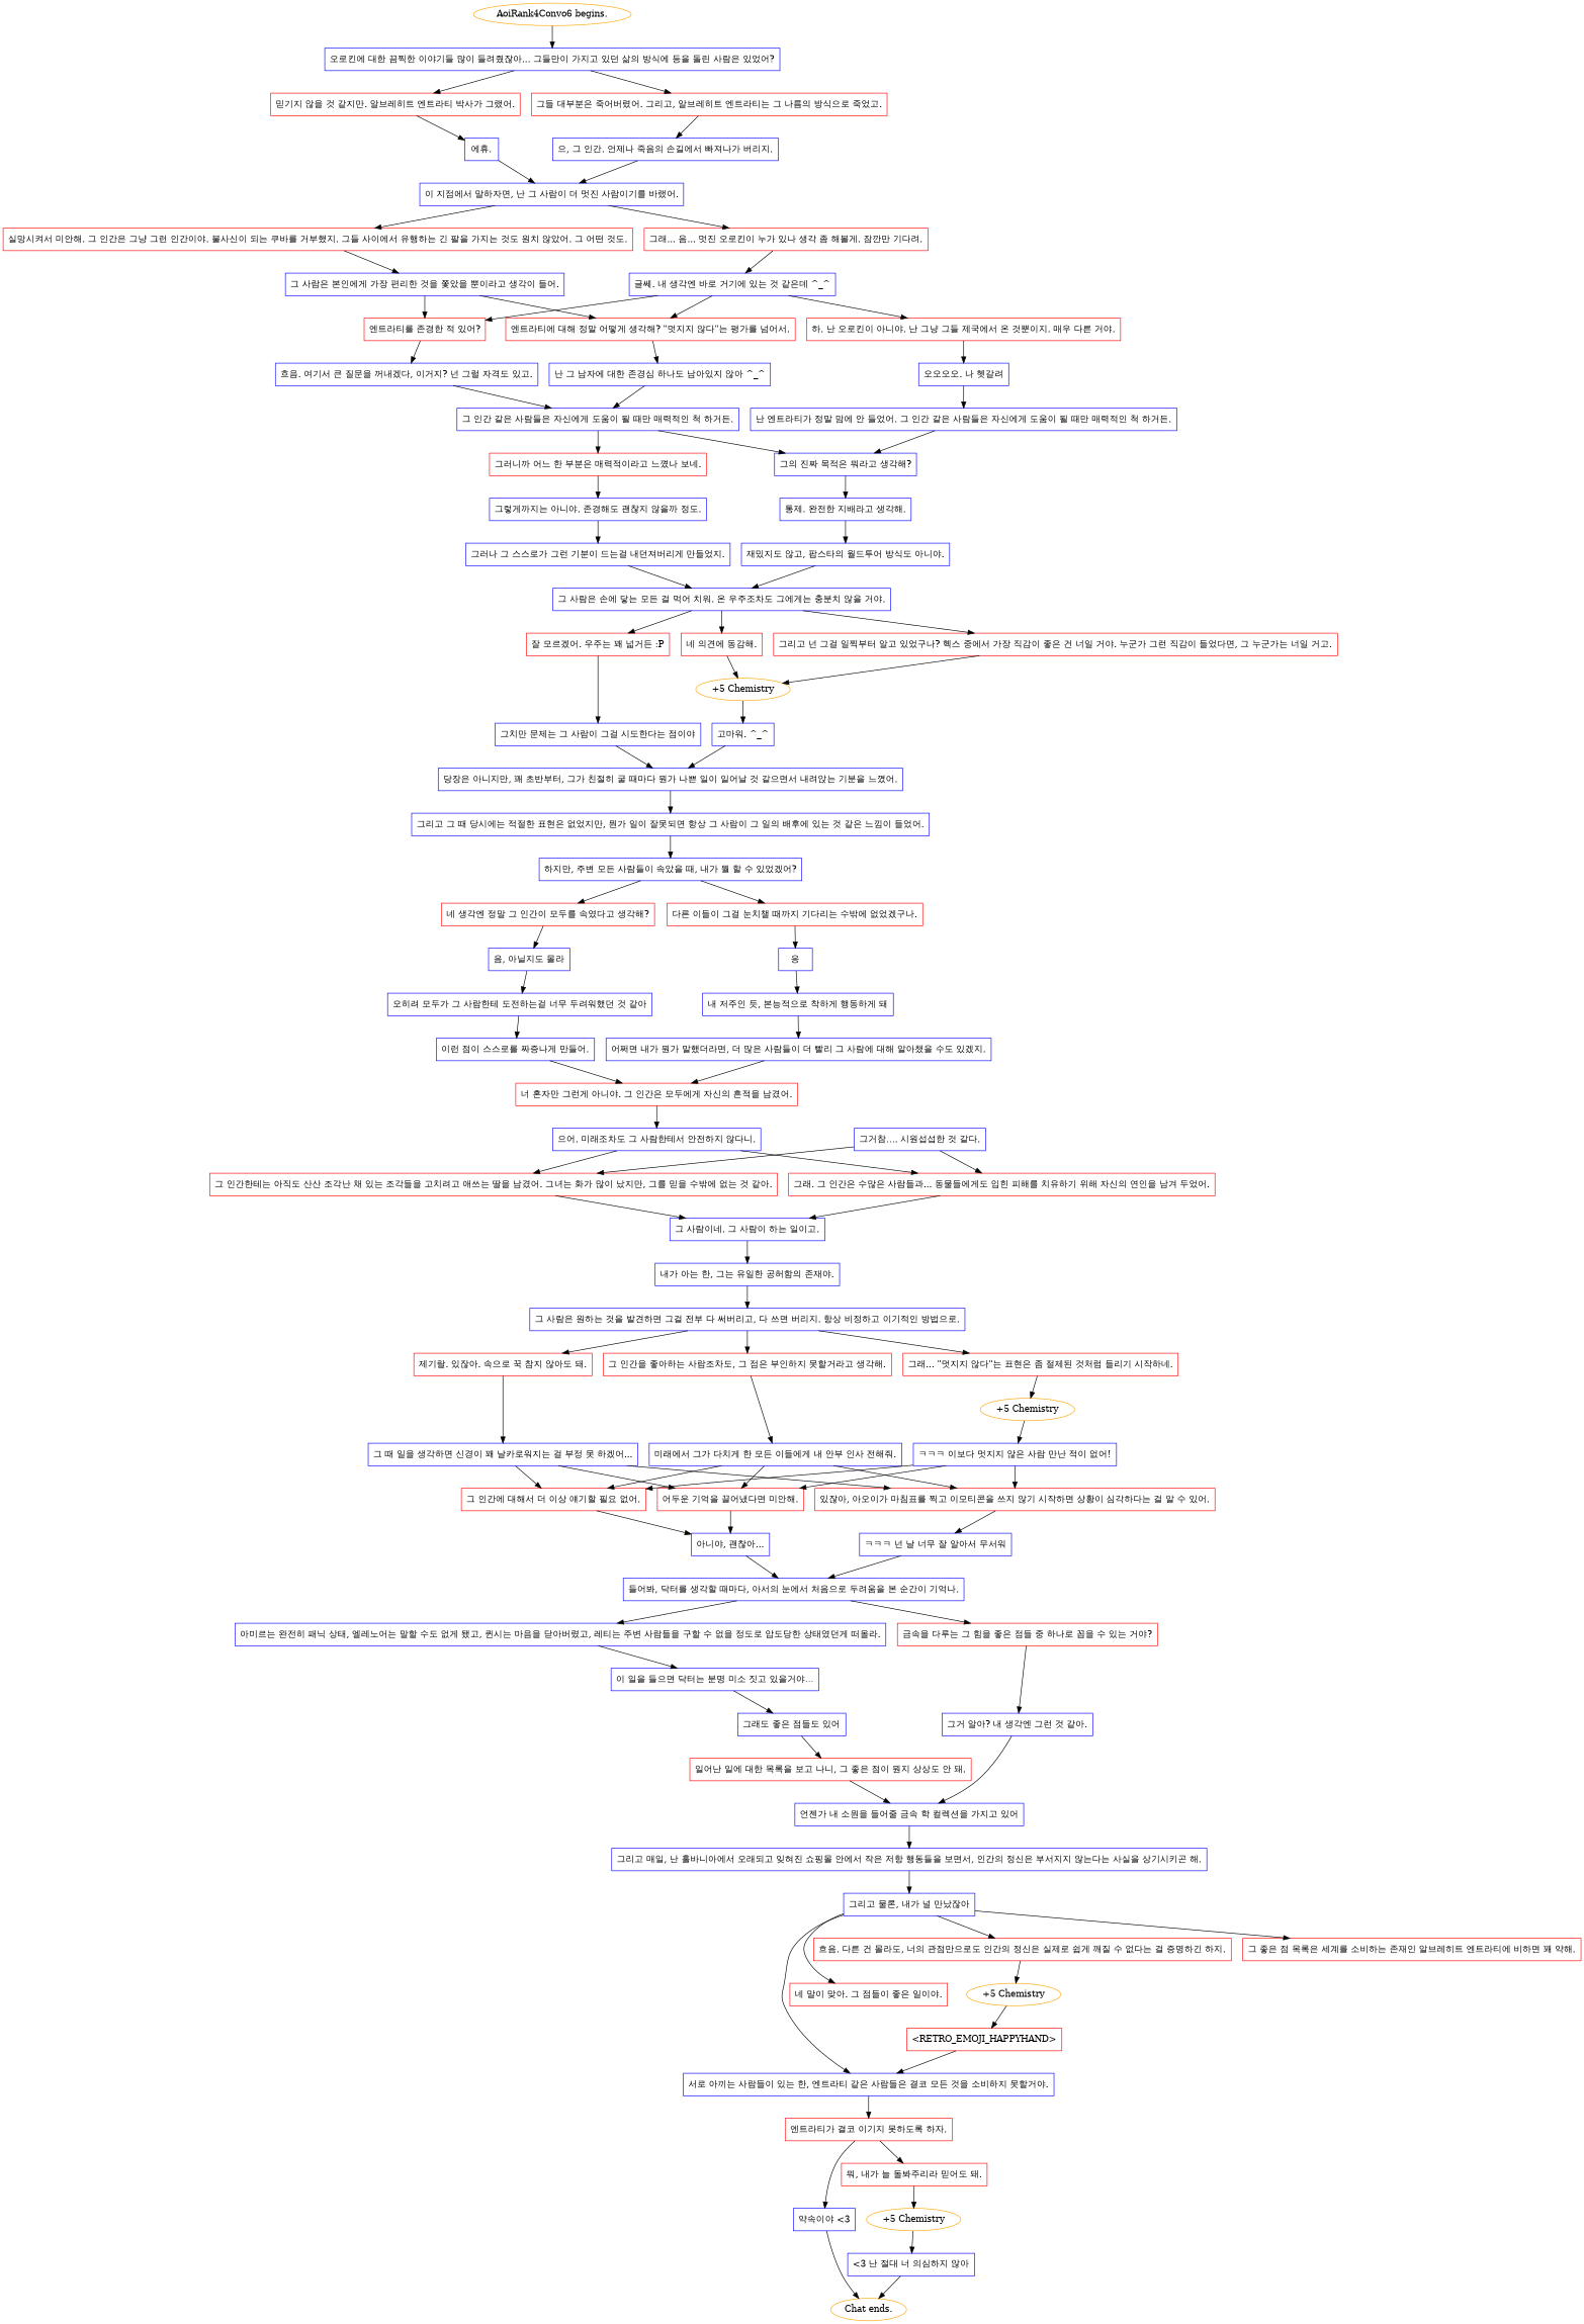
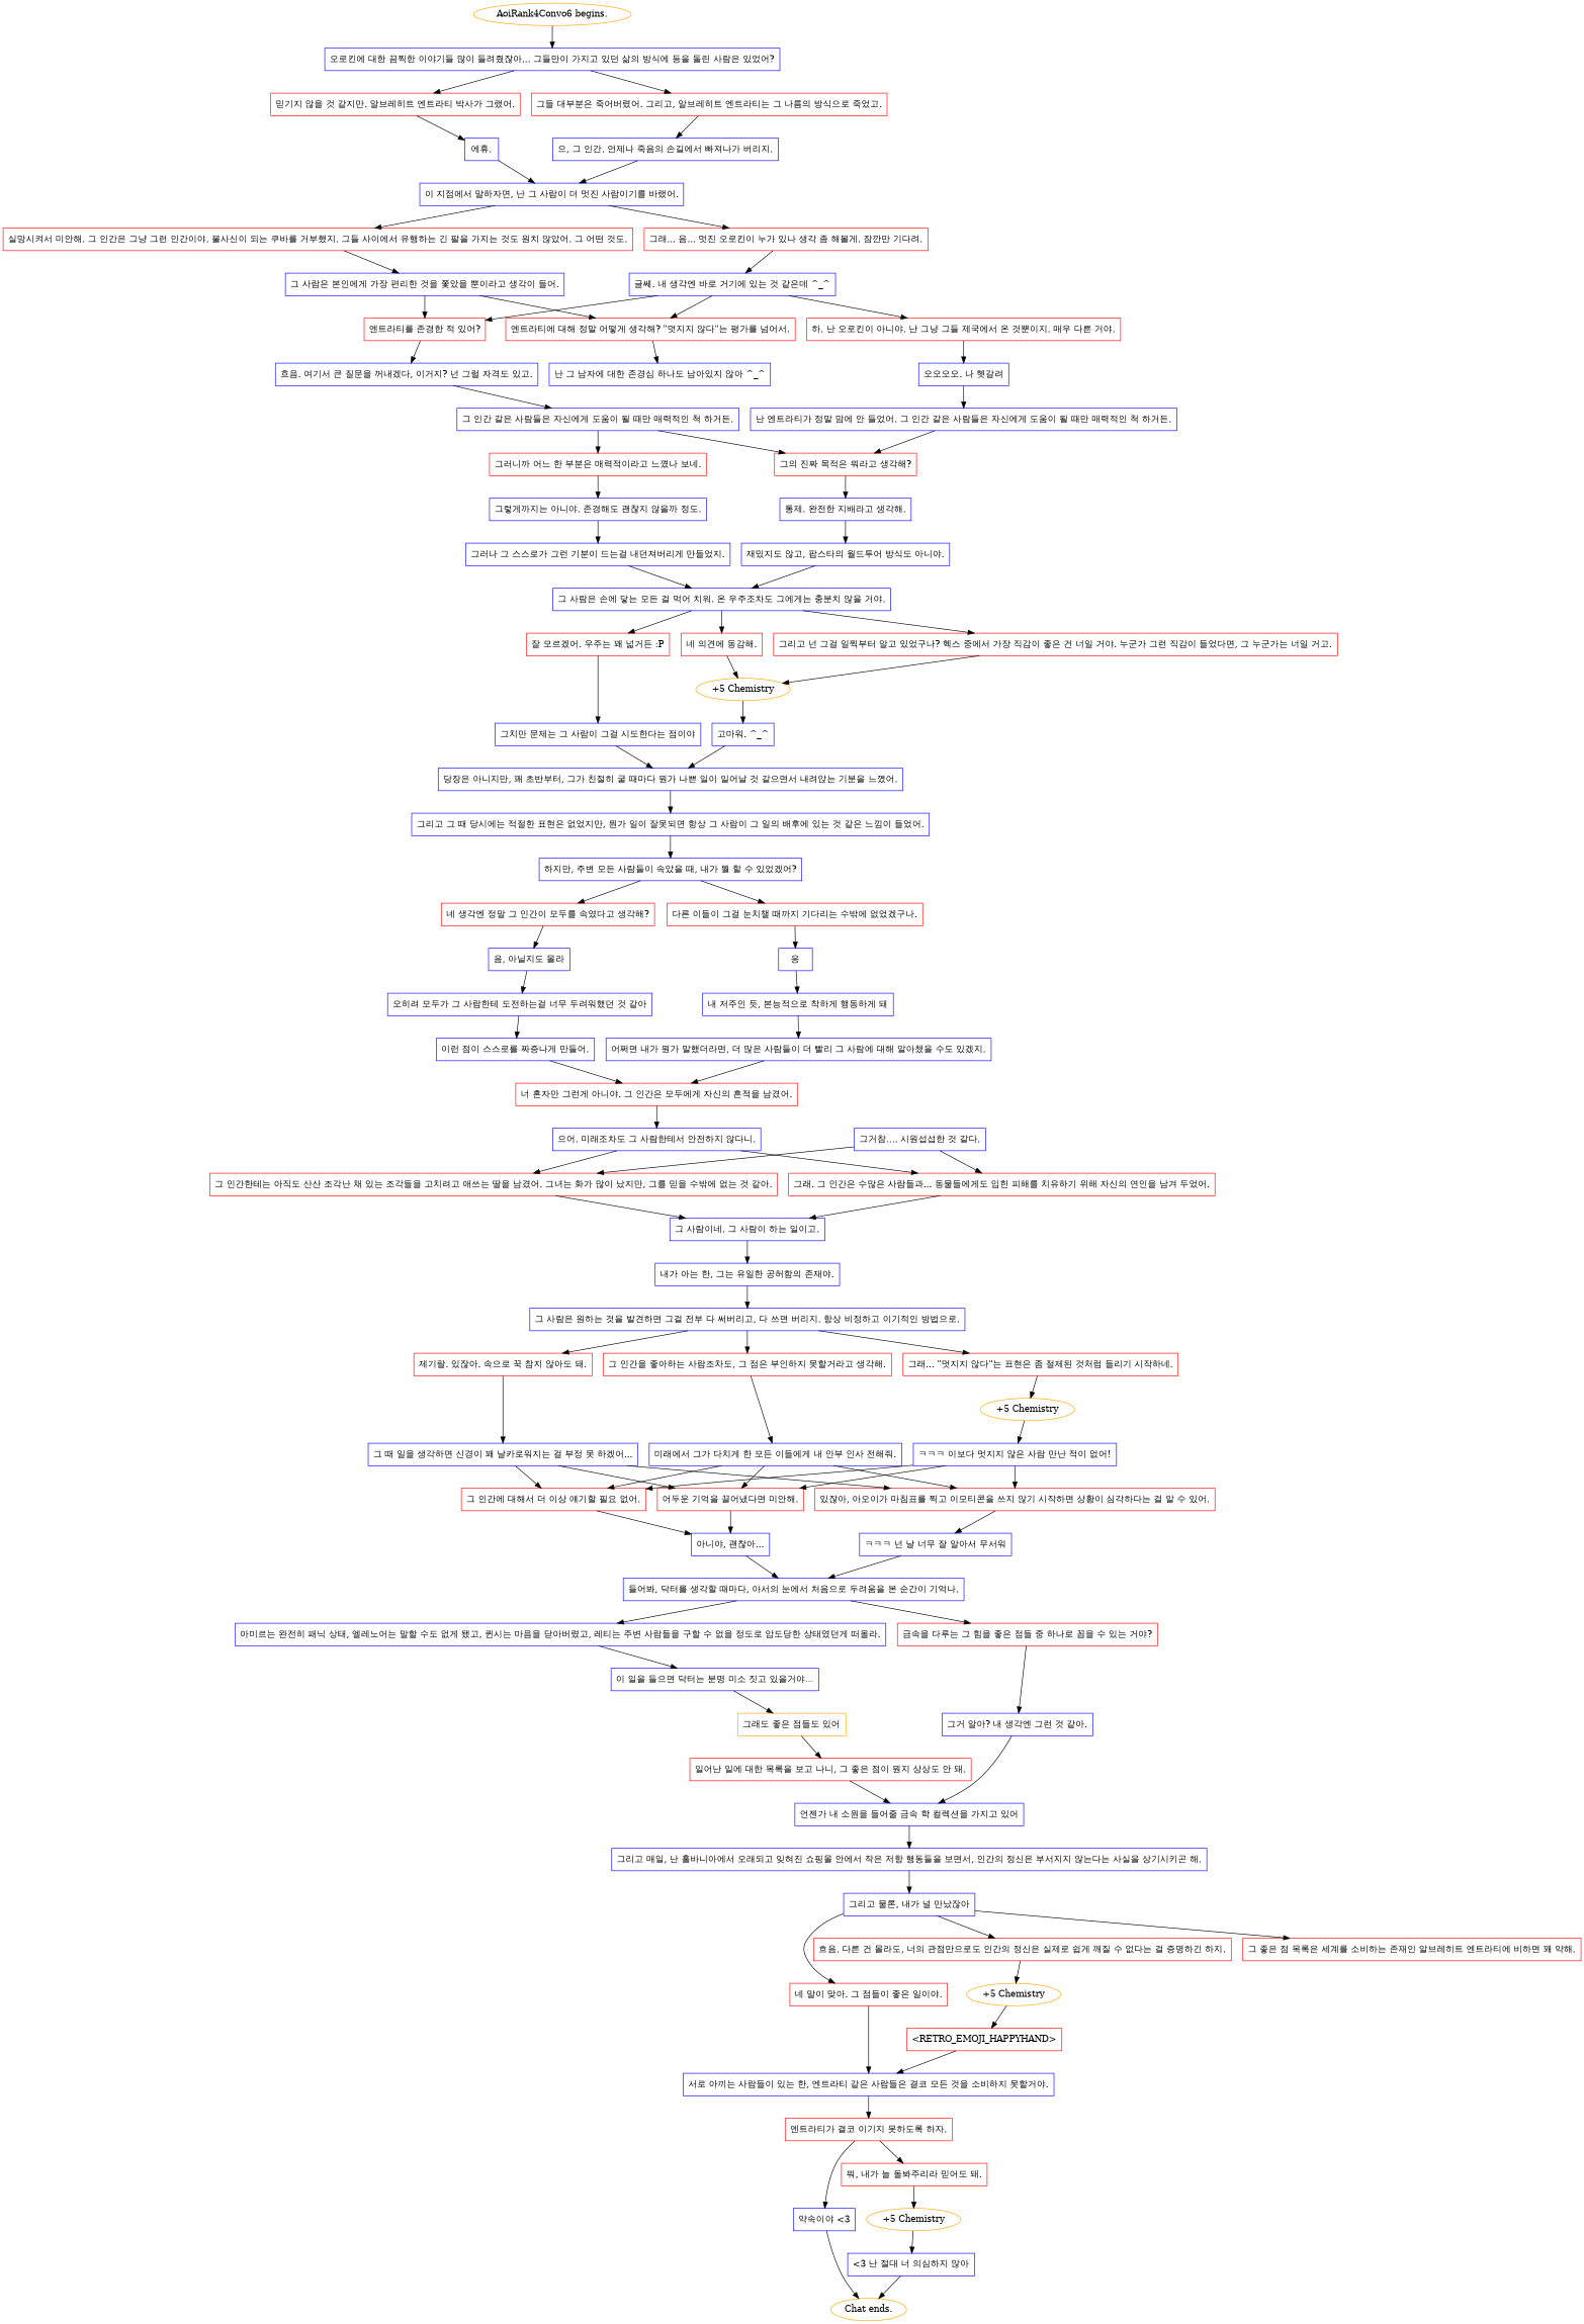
  digraph {
    node [color=blue shape=box]
    "AoiRank4Convo6 begins." [color=orange shape=""]
    n2 [label="오로킨에 대한 끔찍한 이야기들 많이 들려줬잖아... 그들만이 가지고 있던 삶의 방식에 등을 돌린 사람은 있었어?"]
    n3 [color=red label="믿기지 않을 것 같지만. 알브레히트 엔트라티 박사가 그랬어."]
    n4 [color=red label="그들 대부분은 죽어버렸어. 그리고, 알브레히트 엔트라티는 그 나름의 방식으로 죽었고."]
    n5 [label="에휴."]
    n6 [label="으, 그 인간. 언제나 죽음의 손길에서 빠져나가 버리지."]
    n7 [label="이 지점에서 말하자면, 난 그 사람이 더 멋진 사람이기를 바랬어."]
    n8 [color=red label="실망시켜서 미안해. 그 인간은 그냥 그런 인간이야. 불사신이 되는 쿠바를 거부했지. 그들 사이에서 유행하는 긴 팔을 가지는 것도 원치 않았어. 그 어떤 것도."]
    n9 [color=red label="그래... 음... 멋진 오로킨이 누가 있나 생각 좀 해볼게. 잠깐만 기다려."]
    n10 [label="그 사람은 본인에게 가장 편리한 것을 쫓았을 뿐이라고 생각이 들어."]
    n11 [label="글쎄. 내 생각엔 바로 거기에 있는 것 같은데 ^_^"]
    n12 [color=red label="엔트라티를 존경한 적 있어?"]
    n13 [color=red label="엔트라티에 대해 정말 어떻게 생각해? \"멋지지 않다\"는 평가를 넘어서."]
    n14 [color=red label="하. 난 오로킨이 아니야. 난 그냥 그들 제국에서 온 것뿐이지. 매우 다른 거야."]
    n15 [label="흐음. 여기서 큰 질문을 꺼내겠다, 이거지? 넌 그럴 자격도 있고."]
    n16 [label="난 그 남자에 대한 존경심 하나도 남아있지 않아 ^_^"]
    n17 [label="오오오오. 나 헷갈려"]
    n18 [label="그 인간 같은 사람들은 자신에게 도움이 될 때만 매력적인 척 하거든."]
    n19 [label="난 엔트라티가 정말 맘에 안 들었어. 그 인간 같은 사람들은 자신에게 도움이 될 때만 매력적인 척 하거든."]
-   n20 [label="그의 진짜 목적은 뭐라고 생각해?"]
+   n20 [color=red label="그의 진짜 목적은 뭐라고 생각해?"]
    n21 [color=red label="그러니까 어느 한 부분은 매력적이라고 느꼈나 보네."]
    n22 [label="통제. 완전한 지배라고 생각해."]
    n23 [label="그렇게까지는 아니야. 존경해도 괜찮지 않을까 정도."]
    n24 [label="재밌지도 않고, 팝스타의 월드투어 방식도 아니야."]
    n25 [label="그러나 그 스스로가 그런 기분이 드는걸 내던져버리게 만들었지."]
    n26 [label="그 사람은 손에 닿는 모든 걸 먹어 치워. 온 우주조차도 그에게는 충분치 않을 거야."]
    n27 [color=red label="그리고 넌 그걸 일찍부터 알고 있었구나? 헥스 중에서 가장 직감이 좋은 건 너일 거야. 누군가 그런 직감이 들었다면, 그 누군가는 너일 거고."]
    n28 [color=red label="네 의견에 동감해."]
    n29 [color=red label="잘 모르겠어. 우주는 꽤 넓거든 :P"]
    n30 [color=orange label="+5 Chemistry" shape=""]
    n31 [label="그치만 문제는 그 사람이 그걸 시도한다는 점이야"]
    n32 [label="고마워. ^_^"]
    n33 [label="당장은 아니지만, 꽤 초반부터, 그가 친절히 굴 때마다 뭔가 나쁜 일이 일어날 것 같으면서 내려앉는 기분을 느꼈어."]
    n34 [label="그리고 그 때 당시에는 적절한 표현은 없었지만, 뭔가 일이 잘못되면 항상 그 사람이 그 일의 배후에 있는 것 같은 느낌이 들었어."]
    n35 [label="하지만, 주변 모든 사람들이 속았을 때, 내가 뭘 할 수 있었겠어?"]
    n36 [color=red label="네 생각엔 정말 그 인간이 모두를 속였다고 생각해?"]
    n37 [color=red label="다른 이들이 그걸 눈치챌 때까지 기다리는 수밖에 없었겠구나."]
    n38 [label="음, 아닐지도 몰라"]
    n39 [label="응"]
    n40 [label="오히려 모두가 그 사람한테 도전하는걸 너무 두려워했던 것 같아"]
    n41 [label="내 저주인 듯, 본능적으로 착하게 행동하게 돼"]
    n42 [label="이런 점이 스스로를 짜증나게 만들어."]
    n43 [label="어쩌면 내가 뭔가 말했더라면, 더 많은 사람들이 더 빨리 그 사람에 대해 알아챘을 수도 있겠지."]
    n44 [color=red label="너 혼자만 그런게 아니야. 그 인간은 모두에게 자신의 흔적을 남겼어."]
    n45 [label="으어. 미래조차도 그 사람한테서 안전하지 않다니."]
    n46 [label="그거참…. 시원섭섭한 것 같다."]
    n47 [color=red label="그 인간한테는 아직도 산산 조각난 채 있는 조각들을 고치려고 애쓰는 딸을 남겼어. 그녀는 화가 많이 났지만, 그를 믿을 수밖에 없는 것 같아."]
    n48 [color=red label="그래. 그 인간은 수많은 사람들과... 동물들에게도 입힌 피해를 치유하기 위해 자신의 연인을 남겨 두었어."]
    n49 [label="그 사람이네. 그 사람이 하는 일이고."]
    n50 [label="내가 아는 한, 그는 유일한 공허함의 존재야."]
    n51 [label="그 사람은 원하는 것을 발견하면 그걸 전부 다 써버리고, 다 쓰면 버리지. 항상 비정하고 이기적인 방법으로."]
    n52 [color=red label="그래... \"멋지지 않다\"는 표현은 좀 절제된 것처럼 들리기 시작하네."]
    n53 [color=red label="제기랄. 있잖아. 속으로 꾹 참지 않아도 돼."]
    n54 [color=red label="그 인간을 좋아하는 사람조차도, 그 점은 부인하지 못할거라고 생각해."]
    n55 [color=orange label="+5 Chemistry" shape=""]
    n56 [label="그 때 일을 생각하면 신경이 꽤 날카로워지는 걸 부정 못 하겠어..."]
    n57 [label="미래에서 그가 다치게 한 모든 이들에게 내 안부 인사 전해줘."]
    n58 [label="ㅋㅋㅋ 이보다 멋지지 않은 사람 만난 적이 없어!"]
    n59 [color=red label="어두운 기억을 끌어냈다면 미안해."]
    n60 [color=red label="그 인간에 대해서 더 이상 얘기할 필요 없어."]
    n61 [color=red label="있잖아, 아오이가 마침표를 찍고 이모티콘을 쓰지 않기 시작하면 상황이 심각하다는 걸 알 수 있어."]
    n62 [label="아니야, 괜찮아..."]
    n63 [label="ㅋㅋㅋ 넌 날 너무 잘 알아서 무서워"]
    n64 [label="들어봐, 닥터를 생각할 때마다, 아서의 눈에서 처음으로 두려움을 본 순간이 기억나."]
    n65 [label="아미르는 완전히 패닉 상태, 엘레노어는 말할 수도 없게 됐고, 퀸시는 마음을 닫아버렸고, 레티는 주변 사람들을 구할 수 없을 정도로 압도당한 상태였던게 떠올라."]
    n66 [color=red label="금속을 다루는 그 힘을 좋은 점들 중 하나로 꼽을 수 있는 거야?"]
    n67 [label="이 일을 들으면 닥터는 분명 미소 짓고 있을거야..."]
-   n68 [label="그래도 좋은 점들도 있어"]
+   n68 [color=orange label="그래도 좋은 점들도 있어"]
    n69 [color=red label="일어난 일에 대한 목록을 보고 나니, 그 좋은 점이 뭔지 상상도 안 돼."]
    n70 [label="언젠가 내 소원을 들어줄 금속 학 컬렉션을 가지고 있어"]
    n71 [label="그거 알아? 내 생각엔 그런 것 같아."]
    n72 [label="그리고 매일, 난 홀바니아에서 오래되고 잊혀진 쇼핑몰 안에서 작은 저항 행동들을 보면서, 인간의 정신은 부서지지 않는다는 사실을 상기시키곤 해."]
    n73 [label="그리고 물론, 내가 널 만났잖아"]
    n74 [color=red label="흐음. 다른 건 몰라도, 너의 관점만으로도 인간의 정신은 실제로 쉽게 깨질 수 없다는 걸 증명하긴 하지."]
    n75 [color=red label="네 말이 맞아. 그 점들이 좋은 일이야."]
    n76 [color=red label="그 좋은 점 목록은 세계를 소비하는 존재인 알브레히트 엔트라티에 비하면 꽤 약해."]
    n77 [color=orange label="+5 Chemistry" shape=""]
    n78 [label="서로 아끼는 사람들이 있는 한, 엔트라티 같은 사람들은 결코 모든 것을 소비하지 못할거야."]
    n79 [color=red label="<RETRO_EMOJI_HAPPYHAND>"]
    n80 [color=red label="엔트라티가 결코 이기지 못하도록 하자."]
    n81 [color=red label="뭐, 내가 늘 돌봐주리라 믿어도 돼."]
    n82 [label="약속이야 <3"]
    n83 [color=orange label="+5 Chemistry" shape=""]
    "Chat ends." [color=orange shape=""]
    n85 [label="<3 난 절대 너 의심하지 않아"]
    "AoiRank4Convo6 begins." -> n2
    n2 -> n3
    n2 -> n4
    n3 -> n5
    n4 -> n6
    n5 -> n7
    n6 -> n7
    n7 -> n8
    n7 -> n9
    n8 -> n10
    n9 -> n11
    n10 -> n12
    n10 -> n13
    n11 -> n12
    n11 -> n13
    n11 -> n14
    n12 -> n15
    n13 -> n16
    n14 -> n17
    n15 -> n18
-   n16 -> n18
    n17 -> n19
    n18 -> n20
    n18 -> n21
    n19 -> n20
    n20 -> n22
    n21 -> n23
    n22 -> n24
    n23 -> n25
    n24 -> n26
    n25 -> n26
    n26 -> n27
    n26 -> n28
    n26 -> n29
    n27 -> n30
    n28 -> n30
    n29 -> n31
    n30 -> n32
    n31 -> n33
    n32 -> n33
    n33 -> n34
    n34 -> n35
    n35 -> n36
    n35 -> n37
    n36 -> n38
    n37 -> n39
    n38 -> n40
    n39 -> n41
    n40 -> n42
    n41 -> n43
    n42 -> n44
    n43 -> n44
    n44 -> n45
    n45 -> n47
    n45 -> n48
    n46 -> n47
    n46 -> n48
    n47 -> n49
    n48 -> n49
    n49 -> n50
    n50 -> n51
    n51 -> n52
    n51 -> n53
    n51 -> n54
    n52 -> n55
    n53 -> n56
    n54 -> n57
    n55 -> n58
    n56 -> n59
    n56 -> n60
    n56 -> n61
    n57 -> n59
    n57 -> n60
    n57 -> n61
    n58 -> n59
    n58 -> n60
    n58 -> n61
    n59 -> n62
    n60 -> n62
    n61 -> n63
    n62 -> n64
    n63 -> n64
    n64 -> n65
    n64 -> n66
    n65 -> n67
    n66 -> n71
    n67 -> n68
    n68 -> n69
    n69 -> n70
    n70 -> n72
    n71 -> n70
    n72 -> n73
    n73 -> n74
    n73 -> n75
    n73 -> n76
    n74 -> n77
-   n73 -> n78
+   n75 -> n78
    n77 -> n79
    n78 -> n80
    n79 -> n78
    n80 -> n81
    n80 -> n82
    n81 -> n83
    n82 -> "Chat ends."
    n83 -> n85
    n85 -> "Chat ends."
  }
